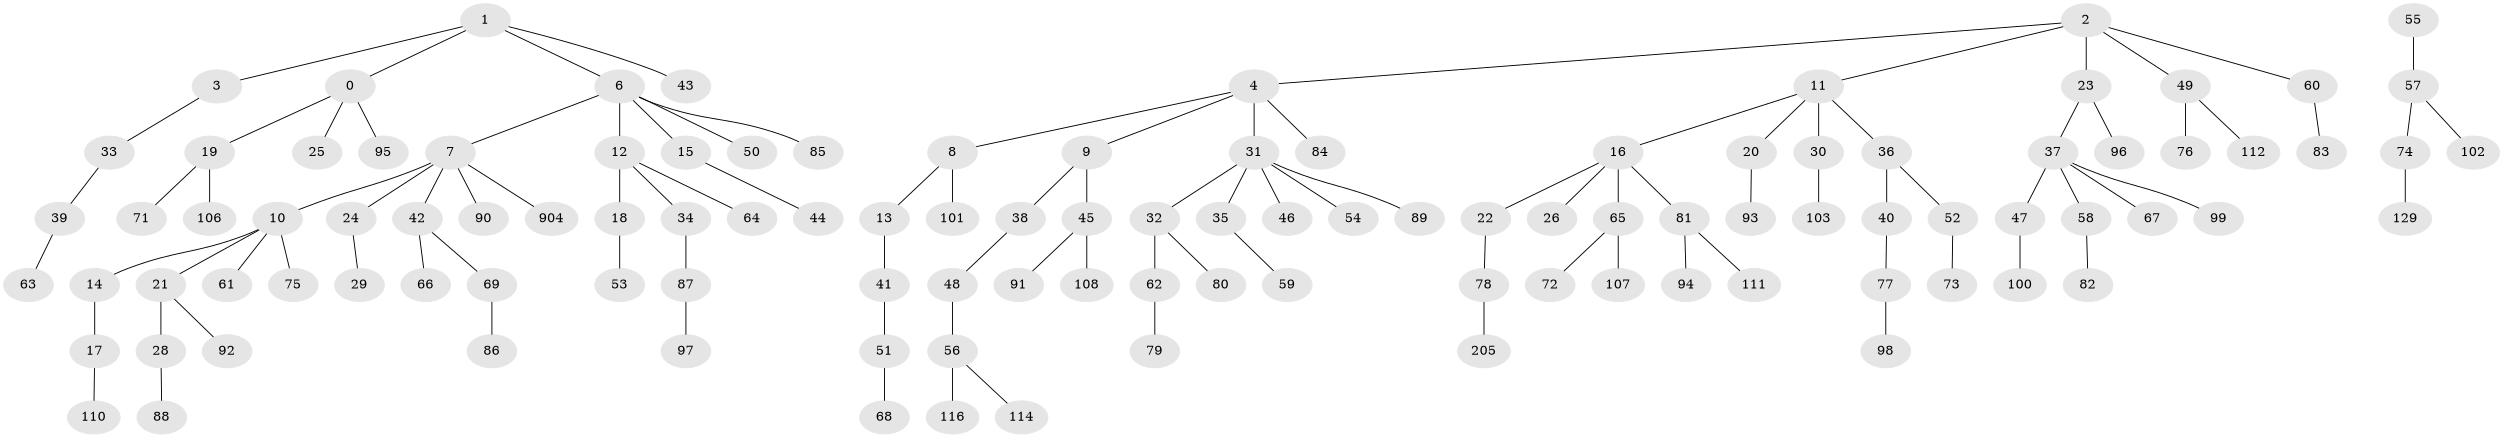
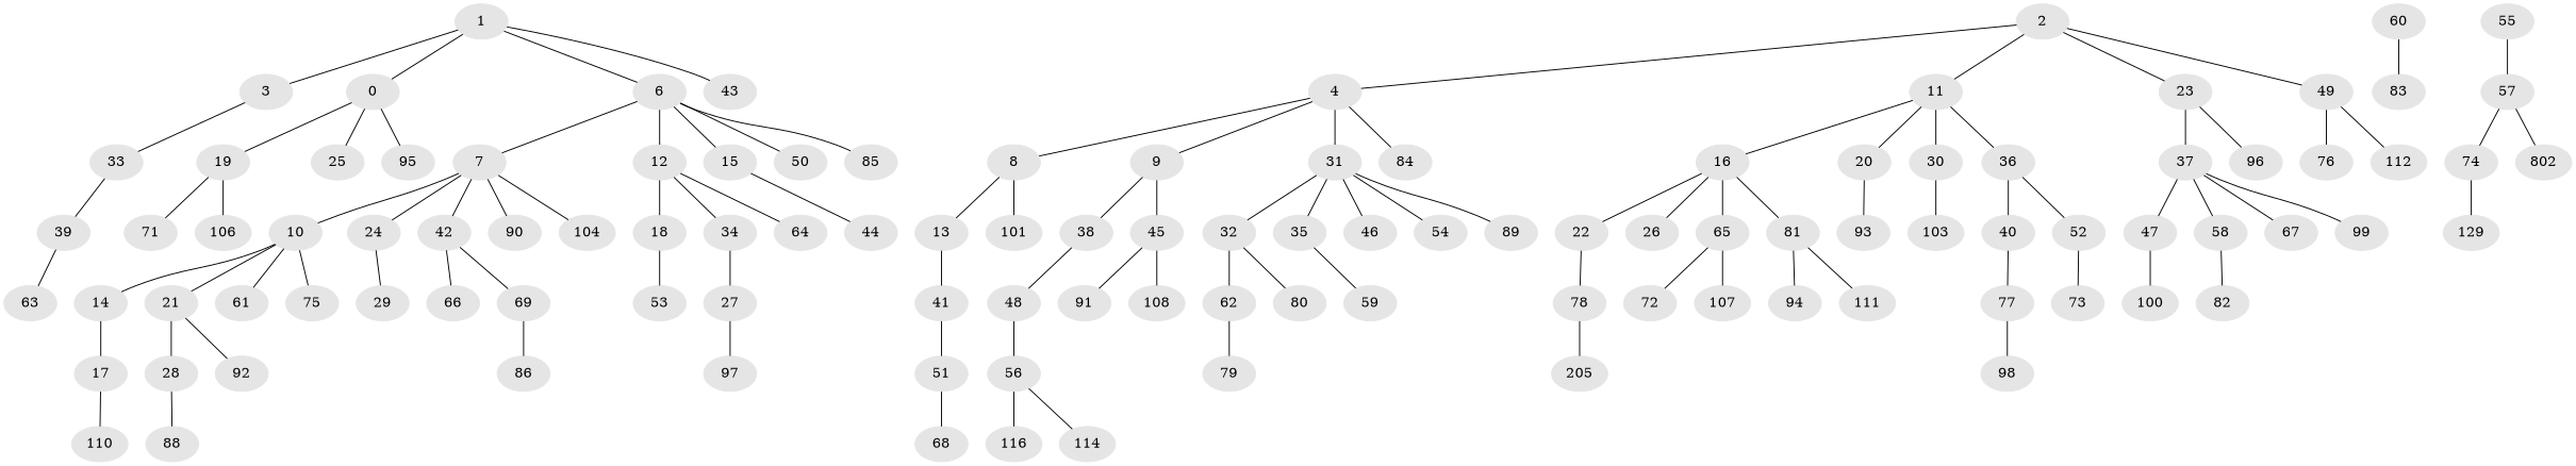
  graph {
    node [color=gray90 style=filled]
    1
    3
    n3 [label=0]
    6
    43
    2
    4
    11
    23
    49
    60
    33
    19
    25
    95
    7
    12
    15
    50
    85
    8
    9
    31
    84
    16
    20
    30
    36
    37
    96
    76
    112
    83
    39
    13
    101
    38
    45
    32
    35
    46
    54
    89
    71
    106
    10
    24
    42
    90
-   104 [label=904]
+   104
    18
    34
    64
    44
    14
    21
    61
    75
    29
    66
    69
    41
    48
    91
    108
    17
    28
    92
    22
    26
    65
    81
    93
    103
    40
    52
    53
-   87
+   87 [label=27]
    51
    110
    78
    72
    107
    94
    111
    88
    n87 [label=205]
    47
    58
    67
    99
    62
    80
    59
    79
    63
    97
    77
    73
    100
    82
    56
    98
    68
    86
    55
    57
    n108 [label=116]
    114
    74
-   102
+   102 [label=802]
    n112 [label=129]
    1 -- 3
    1 -- n3
    1 -- 6
    1 -- 43
    3 -- 33
    n3 -- 19
    n3 -- 25
    n3 -- 95
    6 -- 7
    6 -- 12
    6 -- 15
    6 -- 50
    6 -- 85
    2 -- 4
    2 -- 11
    2 -- 23
    2 -- 49
-   2 -- 60
    4 -- 8
    4 -- 9
    4 -- 31
    4 -- 84
    11 -- 16
    11 -- 20
    11 -- 30
    11 -- 36
    23 -- 37
    23 -- 96
    49 -- 76
    49 -- 112
    60 -- 83
    33 -- 39
    19 -- 71
    19 -- 106
    7 -- 10
    7 -- 24
    7 -- 42
    7 -- 90
    7 -- 104
    12 -- 18
    12 -- 34
    12 -- 64
    15 -- 44
    8 -- 13
    8 -- 101
    9 -- 38
    9 -- 45
    31 -- 32
    31 -- 35
    31 -- 46
    31 -- 54
    31 -- 89
    16 -- 22
    16 -- 26
    16 -- 65
    16 -- 81
    20 -- 93
    30 -- 103
    36 -- 40
    36 -- 52
    37 -- 47
    37 -- 58
    37 -- 67
    37 -- 99
    39 -- 63
    13 -- 41
    38 -- 48
    45 -- 91
    45 -- 108
    32 -- 62
    32 -- 80
    35 -- 59
    10 -- 14
    10 -- 21
    10 -- 61
    10 -- 75
    24 -- 29
    42 -- 66
    42 -- 69
    18 -- 53
    34 -- 87
    14 -- 17
    21 -- 28
    21 -- 92
    69 -- 86
    41 -- 51
    48 -- 56
    17 -- 110
    28 -- 88
    22 -- 78
    65 -- 72
    65 -- 107
    81 -- 94
    81 -- 111
    40 -- 77
    52 -- 73
    87 -- 97
    51 -- 68
    78 -- n87
    47 -- 100
    58 -- 82
    62 -- 79
    77 -- 98
    56 -- n108
    56 -- 114
    55 -- 57
    57 -- 74
    57 -- 102
    74 -- n112
  }
